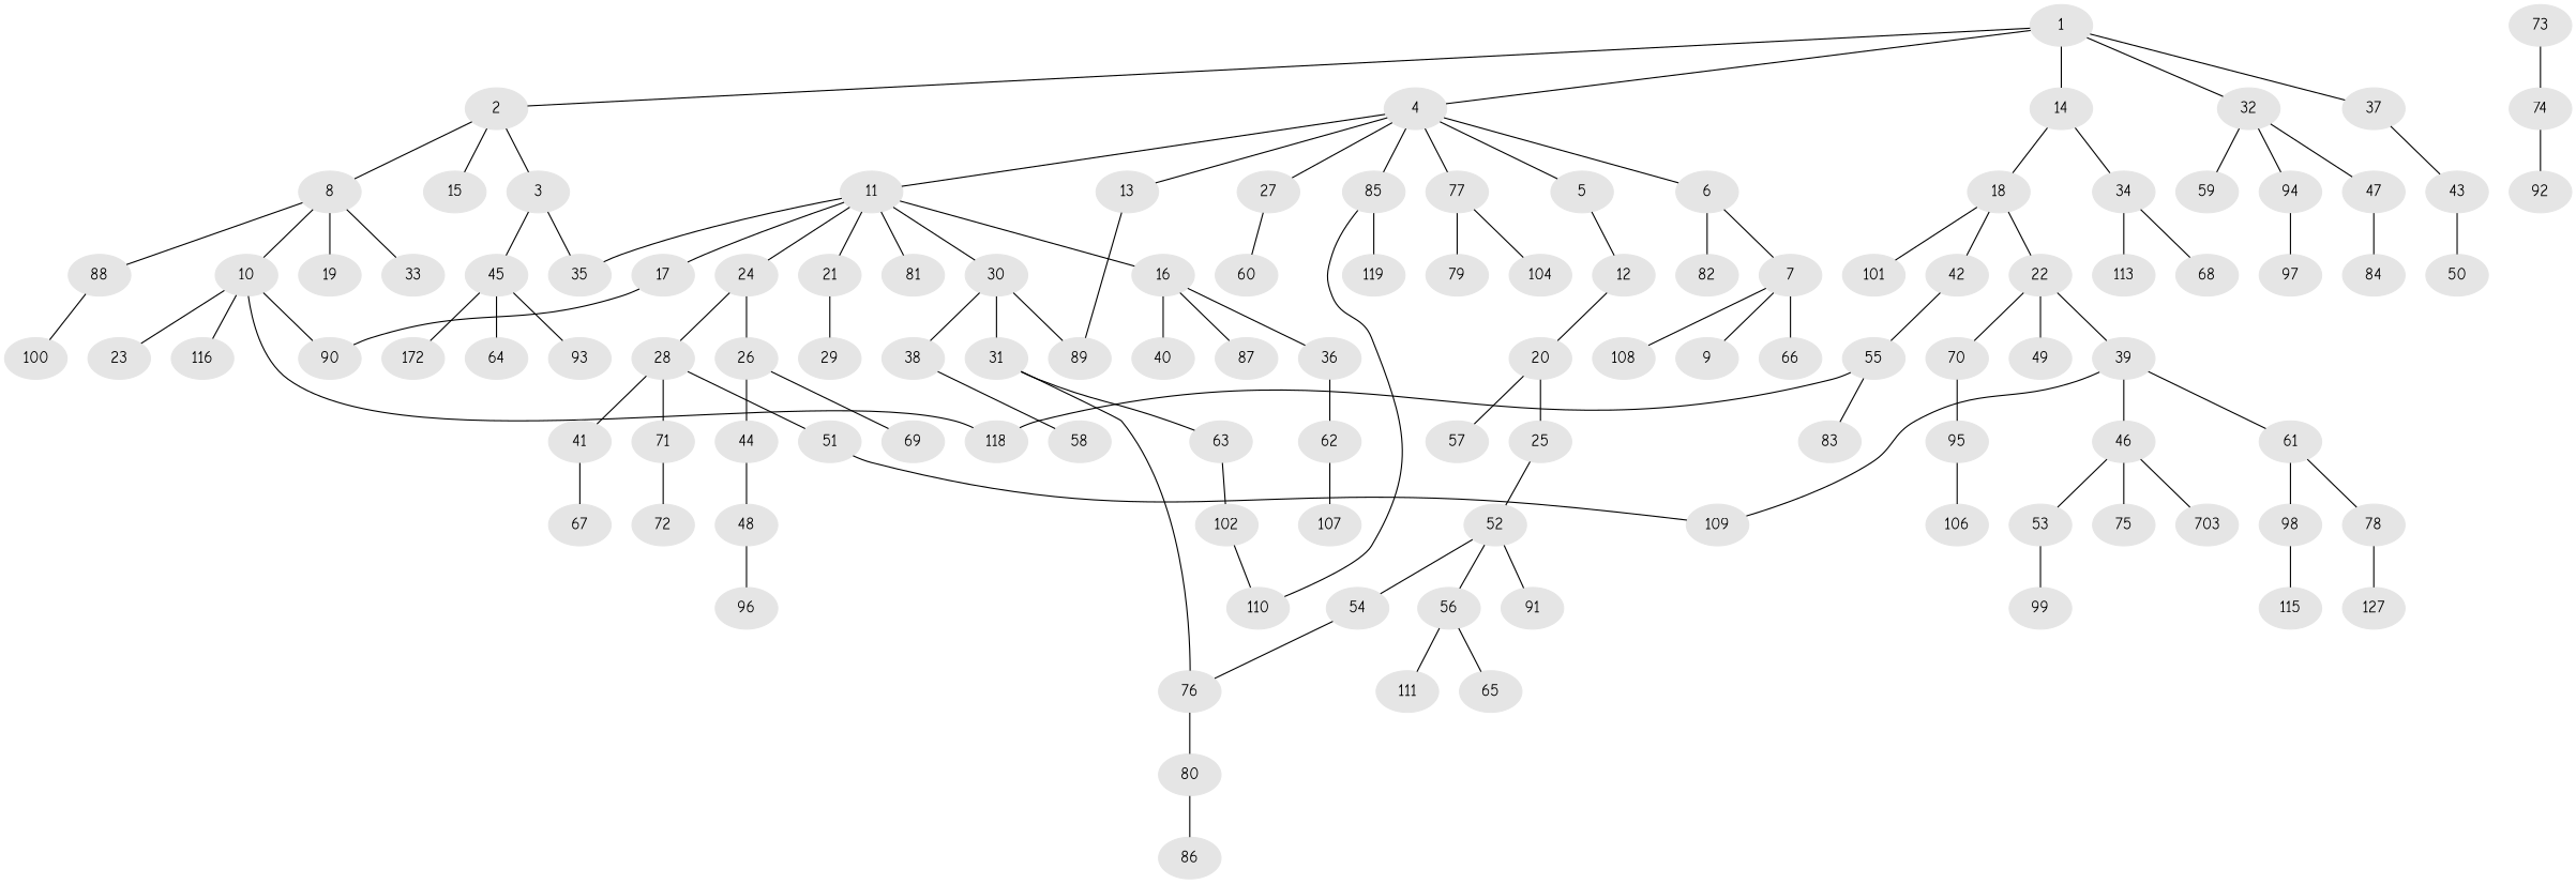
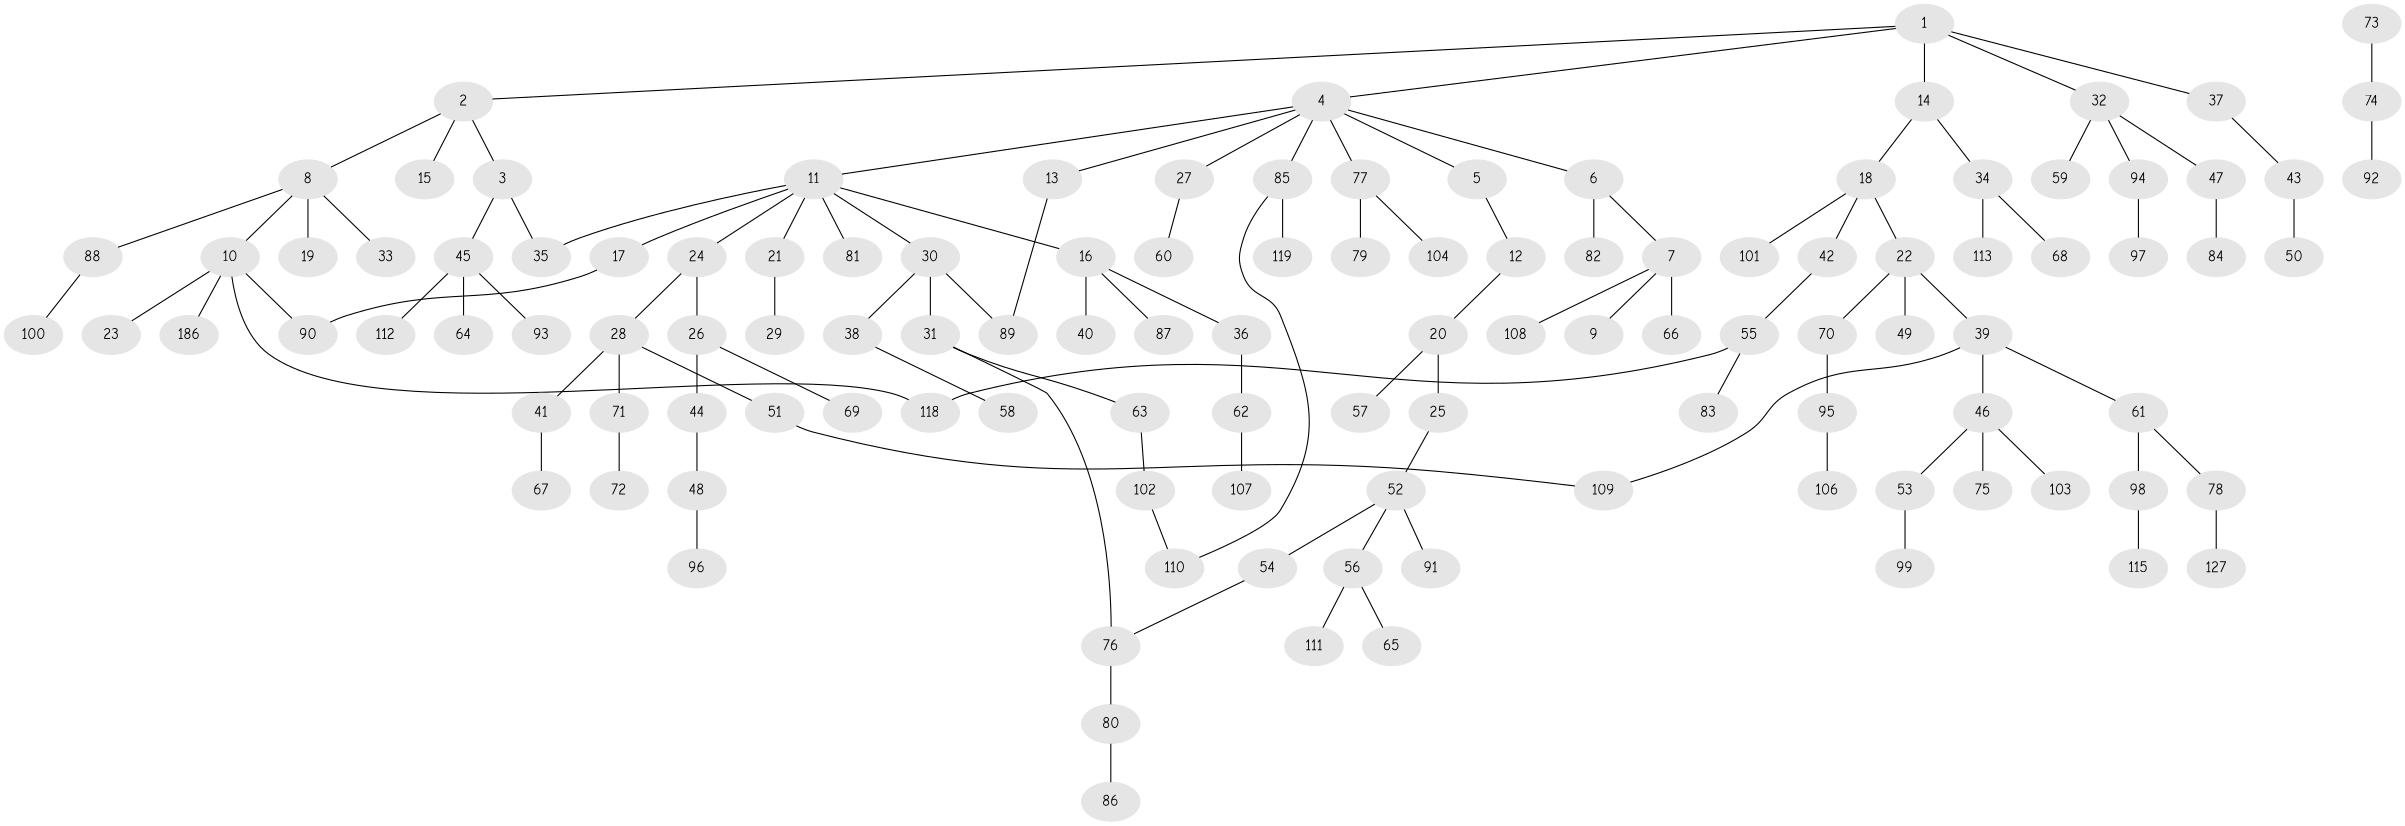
  graph {
    fontname="Comic Neue"
    node [color=gray90 fontname="Comic Neue" style=filled]
    edge [fontname="Comic Neue"]
    1
    2
    4
    14
    32
    37
    3
    8
    15
    5
    6
    11
    13
    27
    77
    85
    18
    34
    47
    59
    94
    43
    35
    45
    10
    19
    33
    88
    64
    93
-   112 [label=172]
+   112
    12
    7
    82
    16
    17
    21
    24
    30
    81
    89
    60
    79
    104
    110
    119
    20
    9
    66
    108
    23
    90
-   116
+   116 [label=186]
    118
    100
    36
    40
    87
    29
    26
    28
    31
    38
    25
    57
    22
    42
    101
    68
    113
    62
    39
    49
    70
    55
    52
    46
    61
    109
    95
    44
    69
    41
    51
    71
    54
    56
    91
    48
    67
    72
    63
    76
    58
    102
    80
    84
    97
    107
    50
    53
    75
-   103 [label=703]
+   103
    78
    98
    83
    96
    99
    65
    111
    n111 [label=127]
    115
    73
    74
    106
    92
    86
    1 -- 2
    1 -- 4
    1 -- 14
    1 -- 32
    1 -- 37
    2 -- 3
    2 -- 8
    2 -- 15
    4 -- 5
    4 -- 6
    4 -- 11
    4 -- 13
    4 -- 27
    4 -- 77
    4 -- 85
    14 -- 18
    14 -- 34
    32 -- 47
    32 -- 59
    32 -- 94
    37 -- 43
    3 -- 35
    3 -- 45
    8 -- 10
    8 -- 19
    8 -- 33
    8 -- 88
    5 -- 12
    6 -- 7
    6 -- 82
    11 -- 35
    11 -- 16
    11 -- 17
    11 -- 21
    11 -- 24
    11 -- 30
    11 -- 81
    13 -- 89
    27 -- 60
    77 -- 79
    77 -- 104
    85 -- 110
    85 -- 119
    18 -- 22
    18 -- 42
    18 -- 101
    34 -- 68
    34 -- 113
    47 -- 84
    94 -- 97
    43 -- 50
    45 -- 64
    45 -- 93
    45 -- 112
    10 -- 23
    10 -- 90
    10 -- 116
    10 -- 118
    88 -- 100
    12 -- 20
    7 -- 9
    7 -- 66
    7 -- 108
    16 -- 36
    16 -- 40
    16 -- 87
    17 -- 90
    21 -- 29
    24 -- 26
    24 -- 28
    30 -- 89
    30 -- 31
    30 -- 38
    20 -- 25
    20 -- 57
    36 -- 62
    26 -- 44
    26 -- 69
    28 -- 41
    28 -- 51
    28 -- 71
    31 -- 63
    31 -- 76
    38 -- 58
    25 -- 52
    22 -- 39
    22 -- 49
    22 -- 70
    42 -- 55
    62 -- 107
    39 -- 46
    39 -- 61
    39 -- 109
    70 -- 95
    55 -- 118
    55 -- 83
    52 -- 54
    52 -- 56
    52 -- 91
    46 -- 53
    46 -- 75
    46 -- 103
    61 -- 78
    61 -- 98
    95 -- 106
    44 -- 48
    41 -- 67
    51 -- 109
    71 -- 72
    54 -- 76
    56 -- 65
    56 -- 111
    48 -- 96
    63 -- 102
    76 -- 80
    102 -- 110
    80 -- 86
    53 -- 99
    78 -- n111
    98 -- 115
    73 -- 74
    74 -- 92
  }
